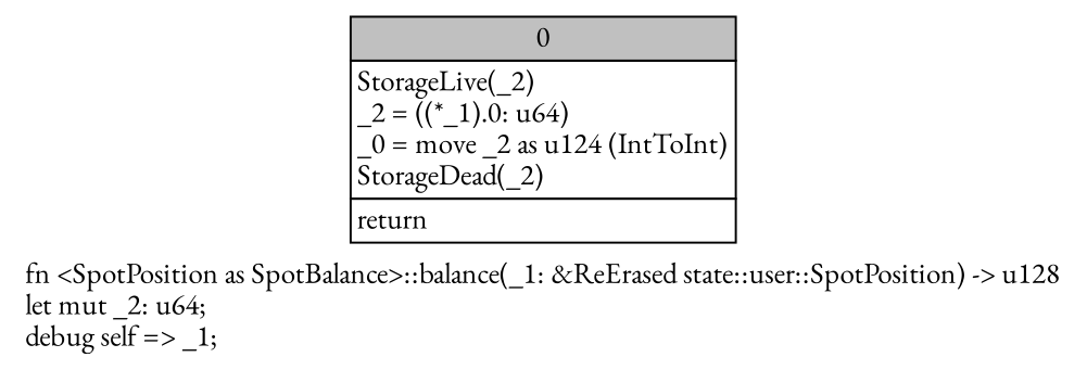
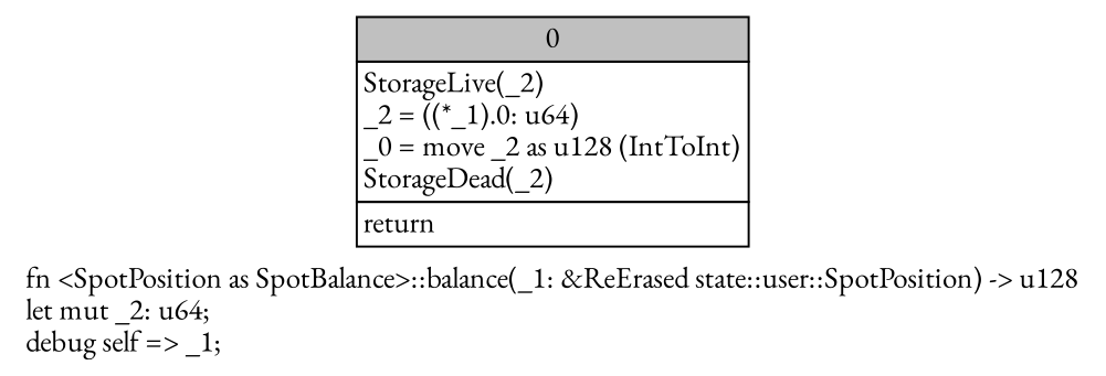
  digraph {
    fontname="EB Garamond"
    label=<fn &lt;SpotPosition as SpotBalance&gt;::balance(_1: &amp;ReErased state::user::SpotPosition) -&gt; u128<br align="left"/>let mut _2: u64;<br align="left"/>debug self =&gt; _1;<br align="left"/>>
    rankdir=LR
-   n1 [fontname="EB Garamond" label=<<table border="0" cellborder="1" cellspacing="0"><tr><td bgcolor="gray" align="center" colspan="1">0</td></tr><tr><td align="left" balign="left">StorageLive(_2)<br/>_2 = ((*_1).0: u64)<br/>_0 = move _2 as u124 (IntToInt)<br/>StorageDead(_2)<br/></td></tr><tr><td align="left">return</td></tr></table>> shape=none]
+   n1 [fontname="EB Garamond" label=<<table border="0" cellborder="1" cellspacing="0"><tr><td bgcolor="gray" align="center" colspan="1">0</td></tr><tr><td align="left" balign="left">StorageLive(_2)<br/>_2 = ((*_1).0: u64)<br/>_0 = move _2 as u128 (IntToInt)<br/>StorageDead(_2)<br/></td></tr><tr><td align="left">return</td></tr></table>> shape=none]
  }
